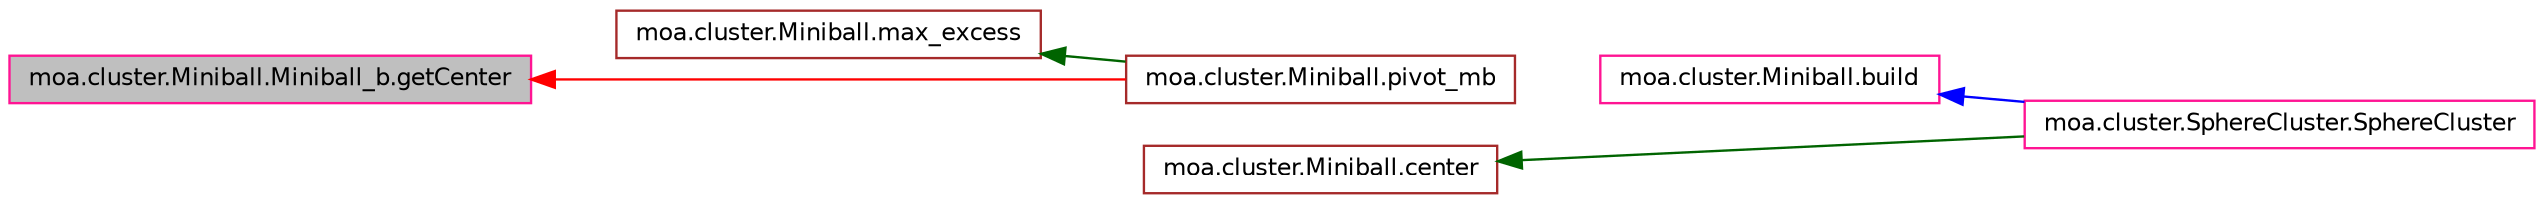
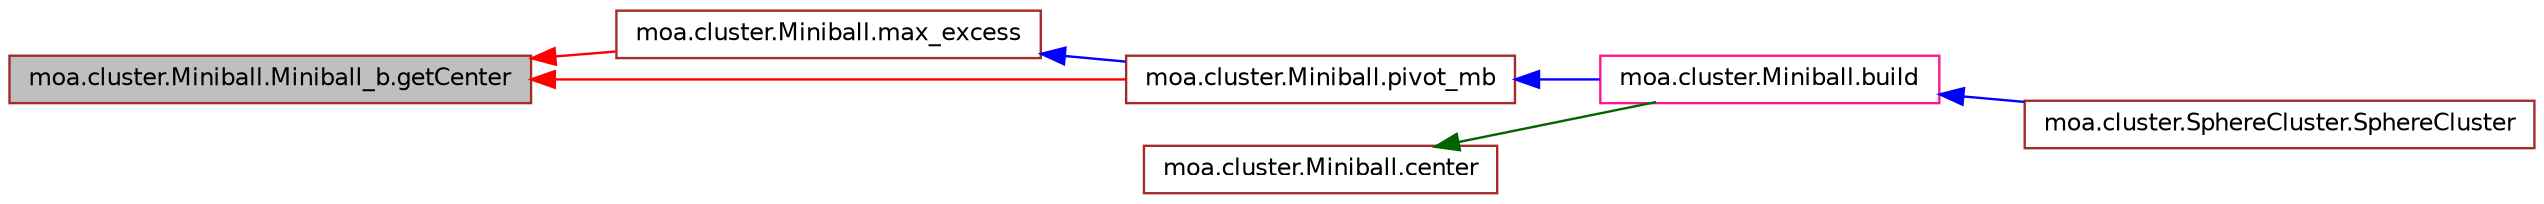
  digraph {
    rankdir=LR
    node [color=deeppink fillcolor=white fontname=Helvetica fontsize=10 shape=record style=filled]
    edge [color=red dir=back fontname=Helvetica fontsize=10 labelfontname=Helvetica labelfontsize=10 style=solid]
-   n1 [fillcolor=grey75 fontcolor=black height=0.2 label="moa.cluster.Miniball.Miniball_b.getCenter" width=0.4]
+   n1 [color=brown fillcolor=grey75 fontcolor=black height=0.2 label="moa.cluster.Miniball.Miniball_b.getCenter" width=0.4]
    n2 [color=brown height=0.2 label="moa.cluster.Miniball.max_excess" width=0.4]
    n3 [color=brown height=0.2 label="moa.cluster.Miniball.pivot_mb" width=0.4]
    n4 [color=brown height=0.2 label="moa.cluster.Miniball.center" width=0.4]
-   n5 [height=0.2 label="moa.cluster.SphereCluster.SphereCluster" width=0.4]
+   n5 [color=brown height=0.2 label="moa.cluster.SphereCluster.SphereCluster" width=0.4]
    n6 [height=0.2 label="moa.cluster.Miniball.build" width=0.4]
+   n1 -> n2
    n1 -> n3
-   n2 -> n3 [color=darkgreen]
-   n4 -> n5 [color=darkgreen]
+   n2 -> n3 [color=blue]
+   n3 -> n6 [color=blue]
+   n4 -> n6 [color=darkgreen]
    n6 -> n5 [color=blue]
  }
